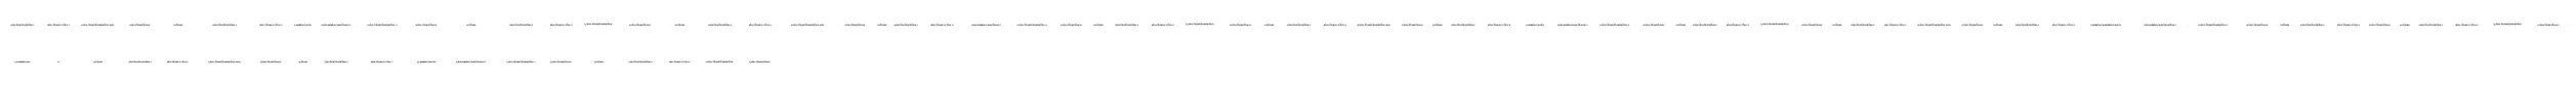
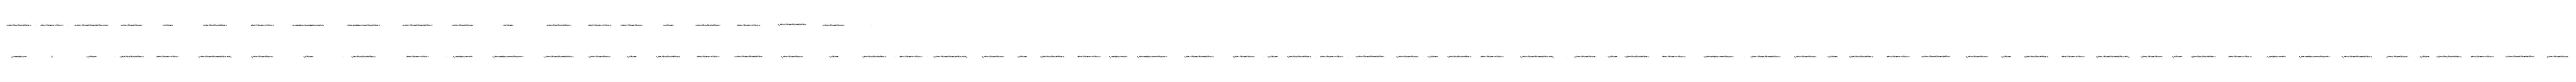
  digraph {
    rankdir=LR
    node [color=darkgreen shape=house]
    edge [arrowhead=normal color=red]
    n1 [color=brown label="r5 := @this: compiler.escapeAnalysis.cr6716641.Tester"]
    "r54 = \"[\n\"" [color=purple]
    "$r0 = new java.lang.StringBuilder" [shape=circle]
    "$r1 = staticinvoke <java.lang.String: java.lang.String valueOf(java.lang.Object)>(r54)" [shape=circle]
    "specialinvoke $r0.<java.lang.StringBuilder: void <init>(java.lang.String)>($r1)" [color=brown]
    "$r2 = virtualinvoke $r0.<java.lang.StringBuilder: java.lang.StringBuilder append(java.lang.String)>(\"Tester.var_29 = \")"
    "r55 = virtualinvoke $r2.<java.lang.StringBuilder: java.lang.String toString()>()"
    "$r3 = new java.lang.StringBuilder" [color=purple]
    "$r4 = staticinvoke <java.lang.String: java.lang.String valueOf(java.lang.Object)>(r55)" [color=purple]
    "specialinvoke $r3.<java.lang.StringBuilder: void <init>(java.lang.String)>($r4)" [shape=circle]
    "$d0 = r5.<compiler.escapeAnalysis.cr6716441.Tester: double var_29>"
    "$r6 = staticinvoke <compiler.escapeAnalysis.cr6716441.Tester$Printer: java.lang.String print(double)>($d0)"
    "$r7 = virtualinvoke $r3.<java.lang.StringBuilder: java.lang.StringBuilder append(java.lang.String)>($r6)"
    "r56 = virtualinvoke $r7.<java.lang.StringBuilder: java.lang.String toString()>()" [shape=circle]
    "$r8 = new java.lang.StringBuilder" [color=purple shape=circle]
    "$r9 = staticinvoke <java.lang.String: java.lang.String valueOf(java.lang.Object)>(r56)"
    "specialinvoke $r8.<java.lang.StringBuilder: void <init>(java.lang.String)>($r9)" [color=brown]
    "$r10 = virtualinvoke $r8.<java.lang.StringBuilder: java.lang.StringBuilder append(java.lang.String)>(\"\n\")" [color=brown shape=circle]
    "r57 = virtualinvoke $r10.<java.lang.StringBuilder: java.lang.String toString()>()"
+   "$r11 = new java.lang.StringBuilder" [color=purple shape=circle]
    "$r12 = staticinvoke <java.lang.String: java.lang.String valueOf(java.lang.Object)>(r57)" [color=purple]
    "specialinvoke $r11.<java.lang.StringBuilder: void <init>(java.lang.String)>($r12)" [color=brown shape=circle]
    "$r13 = virtualinvoke $r11.<java.lang.StringBuilder: java.lang.StringBuilder append(java.lang.String)>(\"Tester.var_30 = \")" [shape=circle]
    "r58 = virtualinvoke $r13.<java.lang.StringBuilder: java.lang.String toString()>()" [color=purple]
    "$r14 = new java.lang.StringBuilder"
    "$r15 = staticinvoke <java.lang.String: java.lang.String valueOf(java.lang.Object)>(r58)" [color=brown]
    "specialinvoke $r14.<java.lang.StringBuilder: void <init>(java.lang.String)>($r15)" [shape=circle]
    "$b0 = <compiler.escapeAnalysis.cr6716441.Tester: byte var_30>" [color=purple shape=circle]
    "$r16 = staticinvoke <compiler.escapeAnalysis.cr6716441.Tester$Printer: java.lang.String print(byte)>($b0)" [color=brown shape=circle]
    "$r17 = virtualinvoke $r14.<java.lang.StringBuilder: java.lang.StringBuilder append(java.lang.String)>($r16)" [color=purple]
    "r59 = virtualinvoke $r17.<java.lang.StringBuilder: java.lang.String toString()>()" [color=purple]
    "$r18 = new java.lang.StringBuilder" [color=brown]
    "$r19 = staticinvoke <java.lang.String: java.lang.String valueOf(java.lang.Object)>(r59)" [color=purple shape=circle]
    "specialinvoke $r18.<java.lang.StringBuilder: void <init>(java.lang.String)>($r19)" [color=purple shape=circle]
    "$r20 = virtualinvoke $r18.<java.lang.StringBuilder: java.lang.StringBuilder append(java.lang.String)>(\"\n\")" [shape=circle]
    "r60 = virtualinvoke $r20.<java.lang.StringBuilder: java.lang.String toString()>()" [color=purple shape=circle]
    "$r21 = new java.lang.StringBuilder" [color=brown]
    "$r22 = staticinvoke <java.lang.String: java.lang.String valueOf(java.lang.Object)>(r60)" [color=brown shape=circle]
    "specialinvoke $r21.<java.lang.StringBuilder: void <init>(java.lang.String)>($r22)" [shape=circle]
    "$r23 = virtualinvoke $r21.<java.lang.StringBuilder: java.lang.StringBuilder append(java.lang.String)>(\"Tester.var_32 = \")"
    "r61 = virtualinvoke $r23.<java.lang.StringBuilder: java.lang.String toString()>()" [color=purple]
    "$r24 = new java.lang.StringBuilder" [shape=circle]
    "$r25 = staticinvoke <java.lang.String: java.lang.String valueOf(java.lang.Object)>(r61)" [color=brown shape=circle]
    "specialinvoke $r24.<java.lang.StringBuilder: void <init>(java.lang.String)>($r25)" [color=purple]
    "$r26 = staticinvoke <compiler.escapeAnalysis.cr6716441.Tester$Printer: java.lang.String print(byte)>(48)" [color=purple]
    "$r27 = virtualinvoke $r24.<java.lang.StringBuilder: java.lang.StringBuilder append(java.lang.String)>($r26)" [color=brown shape=circle]
    "r62 = virtualinvoke $r27.<java.lang.StringBuilder: java.lang.String toString()>()"
    "$r28 = new java.lang.StringBuilder" [color=brown shape=circle]
    "$r29 = staticinvoke <java.lang.String: java.lang.String valueOf(java.lang.Object)>(r62)" [color=brown]
    "specialinvoke $r28.<java.lang.StringBuilder: void <init>(java.lang.String)>($r29)" [shape=circle]
    "$r30 = virtualinvoke $r28.<java.lang.StringBuilder: java.lang.StringBuilder append(java.lang.String)>(\"\n\")" [shape=circle]
    "r63 = virtualinvoke $r30.<java.lang.StringBuilder: java.lang.String toString()>()" [color=purple]
    "$r31 = new java.lang.StringBuilder" [color=purple]
    "$r32 = staticinvoke <java.lang.String: java.lang.String valueOf(java.lang.Object)>(r63)"
    "specialinvoke $r31.<java.lang.StringBuilder: void <init>(java.lang.String)>($r32)" [shape=circle]
    "$r33 = virtualinvoke $r31.<java.lang.StringBuilder: java.lang.StringBuilder append(java.lang.String)>(\"Tester.var_31 = \")" [shape=circle]
    "r64 = virtualinvoke $r33.<java.lang.StringBuilder: java.lang.String toString()>()" [color=brown shape=circle]
    "$r34 = new java.lang.StringBuilder"
    "$r35 = staticinvoke <java.lang.String: java.lang.String valueOf(java.lang.Object)>(r64)" [color=purple shape=circle]
    "specialinvoke $r34.<java.lang.StringBuilder: void <init>(java.lang.String)>($r35)" [color=brown]
    "$z0 = <compiler.escapeAnalysis.cr6716441.Tester: boolean var_31>" [color=brown]
    "$r36 = staticinvoke <compiler.escapeAnalysis.cr6716441.Tester$Printer: java.lang.String print(boolean)>($z0)" [shape=circle]
    "$r37 = virtualinvoke $r34.<java.lang.StringBuilder: java.lang.StringBuilder append(java.lang.String)>($r36)" [color=brown shape=circle]
    "r65 = virtualinvoke $r37.<java.lang.StringBuilder: java.lang.String toString()>()" [color=brown]
    "$r38 = new java.lang.StringBuilder" [color=purple shape=circle]
    "$r39 = staticinvoke <java.lang.String: java.lang.String valueOf(java.lang.Object)>(r65)" [color=purple shape=circle]
    "specialinvoke $r38.<java.lang.StringBuilder: void <init>(java.lang.String)>($r39)" [color=brown shape=circle]
    "$r40 = virtualinvoke $r38.<java.lang.StringBuilder: java.lang.StringBuilder append(java.lang.String)>(\"\n\")" [color=purple shape=circle]
    "r66 = virtualinvoke $r40.<java.lang.StringBuilder: java.lang.String toString()>()" [color=brown shape=circle]
-   "$r41 = new java.lang.StringBuilder"
    "$r42 = staticinvoke <java.lang.String: java.lang.String valueOf(java.lang.Object)>(r66)" [color=purple shape=circle]
    "specialinvoke $r41.<java.lang.StringBuilder: void <init>(java.lang.String)>($r42)" [color=purple shape=circle]
    "$r43 = virtualinvoke $r41.<java.lang.StringBuilder: java.lang.StringBuilder append(java.lang.String)>(\"Tester.var_28 = \")" [shape=circle]
    "r67 = virtualinvoke $r43.<java.lang.StringBuilder: java.lang.String toString()>()" [shape=circle]
    "$r44 = new java.lang.StringBuilder" [color=purple]
    "$r45 = staticinvoke <java.lang.String: java.lang.String valueOf(java.lang.Object)>(r67)" [color=purple]
    "specialinvoke $r44.<java.lang.StringBuilder: void <init>(java.lang.String)>($r45)" [color=brown shape=circle]
    "$r46 = <compiler.escapeAnalysis.cr6716441.Tester: compiler.escapeAnalysis.cr6716441.Tester_Class_0 var_28>" [color=purple]
    "$r47 = staticinvoke <compiler.escapeAnalysis.cr6716441.Tester$Printer: java.lang.String print(java.lang.Object)>($r46)"
    "$r48 = virtualinvoke $r44.<java.lang.StringBuilder: java.lang.StringBuilder append(java.lang.String)>($r47)" [color=purple]
    "r68 = virtualinvoke $r48.<java.lang.StringBuilder: java.lang.String toString()>()" [color=brown]
    "$r49 = new java.lang.StringBuilder" [color=purple shape=circle]
    "$r50 = staticinvoke <java.lang.String: java.lang.String valueOf(java.lang.Object)>(r68)" [color=purple]
    "specialinvoke $r49.<java.lang.StringBuilder: void <init>(java.lang.String)>($r50)" [shape=circle]
    "r69 = virtualinvoke $r49.<java.lang.StringBuilder: java.lang.String toString()>()" [shape=circle]
    "$r51 = new java.lang.StringBuilder" [color=purple]
    "$r52 = staticinvoke <java.lang.String: java.lang.String valueOf(java.lang.Object)>(r69)" [shape=circle]
    "specialinvoke $r51.<java.lang.StringBuilder: void <init>(java.lang.String)>($r52)"
    "$r53 = virtualinvoke $r51.<java.lang.StringBuilder: java.lang.StringBuilder append(java.lang.String)>(\"\n]\")" [shape=circle]
    "r70 = virtualinvoke $r53.<java.lang.StringBuilder: java.lang.String toString()>()"
    "return r70" [color=purple]
    n1 -> "r54 = \"[\n\"" [arrowhead=box color=purple]
    "r54 = \"[\n\"" -> "$r0 = new java.lang.StringBuilder" [arrowhead=onormal]
    "$r0 = new java.lang.StringBuilder" -> "$r1 = staticinvoke <java.lang.String: java.lang.String valueOf(java.lang.Object)>(r54)" [arrowhead=box color=blue]
    "$r1 = staticinvoke <java.lang.String: java.lang.String valueOf(java.lang.Object)>(r54)" -> "specialinvoke $r0.<java.lang.StringBuilder: void <init>(java.lang.String)>($r1)" [arrowhead=box]
    "specialinvoke $r0.<java.lang.StringBuilder: void <init>(java.lang.String)>($r1)" -> "$r2 = virtualinvoke $r0.<java.lang.StringBuilder: java.lang.StringBuilder append(java.lang.String)>(\"Tester.var_29 = \")" [arrowhead=onormal color=blue]
    "$r2 = virtualinvoke $r0.<java.lang.StringBuilder: java.lang.StringBuilder append(java.lang.String)>(\"Tester.var_29 = \")" -> "r55 = virtualinvoke $r2.<java.lang.StringBuilder: java.lang.String toString()>()" [arrowhead=onormal color=brown]
    "r55 = virtualinvoke $r2.<java.lang.StringBuilder: java.lang.String toString()>()" -> "$r3 = new java.lang.StringBuilder" [color=brown]
    "$r3 = new java.lang.StringBuilder" -> "$r4 = staticinvoke <java.lang.String: java.lang.String valueOf(java.lang.Object)>(r55)" [arrowhead=box color=blue]
    "$r4 = staticinvoke <java.lang.String: java.lang.String valueOf(java.lang.Object)>(r55)" -> "specialinvoke $r3.<java.lang.StringBuilder: void <init>(java.lang.String)>($r4)" [color=purple]
    "specialinvoke $r3.<java.lang.StringBuilder: void <init>(java.lang.String)>($r4)" -> "$d0 = r5.<compiler.escapeAnalysis.cr6716441.Tester: double var_29>" [arrowhead=box color=blue]
    "$d0 = r5.<compiler.escapeAnalysis.cr6716441.Tester: double var_29>" -> "$r6 = staticinvoke <compiler.escapeAnalysis.cr6716441.Tester$Printer: java.lang.String print(double)>($d0)" [color=brown]
    "$r6 = staticinvoke <compiler.escapeAnalysis.cr6716441.Tester$Printer: java.lang.String print(double)>($d0)" -> "$r7 = virtualinvoke $r3.<java.lang.StringBuilder: java.lang.StringBuilder append(java.lang.String)>($r6)" [arrowhead=onormal color=brown]
    "$r7 = virtualinvoke $r3.<java.lang.StringBuilder: java.lang.StringBuilder append(java.lang.String)>($r6)" -> "r56 = virtualinvoke $r7.<java.lang.StringBuilder: java.lang.String toString()>()" [arrowhead=onormal color=brown]
    "r56 = virtualinvoke $r7.<java.lang.StringBuilder: java.lang.String toString()>()" -> "$r8 = new java.lang.StringBuilder" [arrowhead=box]
    "$r8 = new java.lang.StringBuilder" -> "$r9 = staticinvoke <java.lang.String: java.lang.String valueOf(java.lang.Object)>(r56)" [color=brown]
    "$r9 = staticinvoke <java.lang.String: java.lang.String valueOf(java.lang.Object)>(r56)" -> "specialinvoke $r8.<java.lang.StringBuilder: void <init>(java.lang.String)>($r9)" [color=brown]
    "specialinvoke $r8.<java.lang.StringBuilder: void <init>(java.lang.String)>($r9)" -> "$r10 = virtualinvoke $r8.<java.lang.StringBuilder: java.lang.StringBuilder append(java.lang.String)>(\"\n\")" [arrowhead=box color=purple]
    "$r10 = virtualinvoke $r8.<java.lang.StringBuilder: java.lang.StringBuilder append(java.lang.String)>(\"\n\")" -> "r57 = virtualinvoke $r10.<java.lang.StringBuilder: java.lang.String toString()>()"
+   "r57 = virtualinvoke $r10.<java.lang.StringBuilder: java.lang.String toString()>()" -> "$r11 = new java.lang.StringBuilder" [color=blue]
+   "$r11 = new java.lang.StringBuilder" -> "$r12 = staticinvoke <java.lang.String: java.lang.String valueOf(java.lang.Object)>(r57)" [color=blue]
    "$r12 = staticinvoke <java.lang.String: java.lang.String valueOf(java.lang.Object)>(r57)" -> "specialinvoke $r11.<java.lang.StringBuilder: void <init>(java.lang.String)>($r12)" [arrowhead=box color=blue]
    "specialinvoke $r11.<java.lang.StringBuilder: void <init>(java.lang.String)>($r12)" -> "$r13 = virtualinvoke $r11.<java.lang.StringBuilder: java.lang.StringBuilder append(java.lang.String)>(\"Tester.var_30 = \")" [color=blue]
    "$r13 = virtualinvoke $r11.<java.lang.StringBuilder: java.lang.StringBuilder append(java.lang.String)>(\"Tester.var_30 = \")" -> "r58 = virtualinvoke $r13.<java.lang.StringBuilder: java.lang.String toString()>()" [color=brown]
    "r58 = virtualinvoke $r13.<java.lang.StringBuilder: java.lang.String toString()>()" -> "$r14 = new java.lang.StringBuilder" [arrowhead=onormal]
    "$r14 = new java.lang.StringBuilder" -> "$r15 = staticinvoke <java.lang.String: java.lang.String valueOf(java.lang.Object)>(r58)"
    "$r15 = staticinvoke <java.lang.String: java.lang.String valueOf(java.lang.Object)>(r58)" -> "specialinvoke $r14.<java.lang.StringBuilder: void <init>(java.lang.String)>($r15)" [arrowhead=box color=brown]
    "specialinvoke $r14.<java.lang.StringBuilder: void <init>(java.lang.String)>($r15)" -> "$b0 = <compiler.escapeAnalysis.cr6716441.Tester: byte var_30>" [arrowhead=box]
    "$b0 = <compiler.escapeAnalysis.cr6716441.Tester: byte var_30>" -> "$r16 = staticinvoke <compiler.escapeAnalysis.cr6716441.Tester$Printer: java.lang.String print(byte)>($b0)"
    "$r16 = staticinvoke <compiler.escapeAnalysis.cr6716441.Tester$Printer: java.lang.String print(byte)>($b0)" -> "$r17 = virtualinvoke $r14.<java.lang.StringBuilder: java.lang.StringBuilder append(java.lang.String)>($r16)" [arrowhead=box color=purple]
    "$r17 = virtualinvoke $r14.<java.lang.StringBuilder: java.lang.StringBuilder append(java.lang.String)>($r16)" -> "r59 = virtualinvoke $r17.<java.lang.StringBuilder: java.lang.String toString()>()" [color=purple]
    "r59 = virtualinvoke $r17.<java.lang.StringBuilder: java.lang.String toString()>()" -> "$r18 = new java.lang.StringBuilder" [arrowhead=box]
    "$r18 = new java.lang.StringBuilder" -> "$r19 = staticinvoke <java.lang.String: java.lang.String valueOf(java.lang.Object)>(r59)" [arrowhead=box]
    "$r19 = staticinvoke <java.lang.String: java.lang.String valueOf(java.lang.Object)>(r59)" -> "specialinvoke $r18.<java.lang.StringBuilder: void <init>(java.lang.String)>($r19)" [arrowhead=box color=blue]
    "specialinvoke $r18.<java.lang.StringBuilder: void <init>(java.lang.String)>($r19)" -> "$r20 = virtualinvoke $r18.<java.lang.StringBuilder: java.lang.StringBuilder append(java.lang.String)>(\"\n\")" [arrowhead=box color=brown]
    "$r20 = virtualinvoke $r18.<java.lang.StringBuilder: java.lang.StringBuilder append(java.lang.String)>(\"\n\")" -> "r60 = virtualinvoke $r20.<java.lang.StringBuilder: java.lang.String toString()>()" [arrowhead=onormal]
    "r60 = virtualinvoke $r20.<java.lang.StringBuilder: java.lang.String toString()>()" -> "$r21 = new java.lang.StringBuilder" [arrowhead=box color=purple]
    "$r21 = new java.lang.StringBuilder" -> "$r22 = staticinvoke <java.lang.String: java.lang.String valueOf(java.lang.Object)>(r60)" [arrowhead=onormal color=purple]
    "$r22 = staticinvoke <java.lang.String: java.lang.String valueOf(java.lang.Object)>(r60)" -> "specialinvoke $r21.<java.lang.StringBuilder: void <init>(java.lang.String)>($r22)" [arrowhead=box color=purple]
    "specialinvoke $r21.<java.lang.StringBuilder: void <init>(java.lang.String)>($r22)" -> "$r23 = virtualinvoke $r21.<java.lang.StringBuilder: java.lang.StringBuilder append(java.lang.String)>(\"Tester.var_32 = \")" [arrowhead=onormal color=blue]
    "$r23 = virtualinvoke $r21.<java.lang.StringBuilder: java.lang.StringBuilder append(java.lang.String)>(\"Tester.var_32 = \")" -> "r61 = virtualinvoke $r23.<java.lang.StringBuilder: java.lang.String toString()>()" [arrowhead=box color=purple]
    "r61 = virtualinvoke $r23.<java.lang.StringBuilder: java.lang.String toString()>()" -> "$r24 = new java.lang.StringBuilder" [arrowhead=box color=purple]
    "$r24 = new java.lang.StringBuilder" -> "$r25 = staticinvoke <java.lang.String: java.lang.String valueOf(java.lang.Object)>(r61)" [color=purple]
    "$r25 = staticinvoke <java.lang.String: java.lang.String valueOf(java.lang.Object)>(r61)" -> "specialinvoke $r24.<java.lang.StringBuilder: void <init>(java.lang.String)>($r25)" [arrowhead=onormal]
    "specialinvoke $r24.<java.lang.StringBuilder: void <init>(java.lang.String)>($r25)" -> "$r26 = staticinvoke <compiler.escapeAnalysis.cr6716441.Tester$Printer: java.lang.String print(byte)>(48)" [color=purple]
    "$r26 = staticinvoke <compiler.escapeAnalysis.cr6716441.Tester$Printer: java.lang.String print(byte)>(48)" -> "$r27 = virtualinvoke $r24.<java.lang.StringBuilder: java.lang.StringBuilder append(java.lang.String)>($r26)" [arrowhead=box]
    "$r27 = virtualinvoke $r24.<java.lang.StringBuilder: java.lang.StringBuilder append(java.lang.String)>($r26)" -> "r62 = virtualinvoke $r27.<java.lang.StringBuilder: java.lang.String toString()>()" [arrowhead=onormal]
    "r62 = virtualinvoke $r27.<java.lang.StringBuilder: java.lang.String toString()>()" -> "$r28 = new java.lang.StringBuilder" [color=blue]
    "$r28 = new java.lang.StringBuilder" -> "$r29 = staticinvoke <java.lang.String: java.lang.String valueOf(java.lang.Object)>(r62)" [arrowhead=onormal]
    "$r29 = staticinvoke <java.lang.String: java.lang.String valueOf(java.lang.Object)>(r62)" -> "specialinvoke $r28.<java.lang.StringBuilder: void <init>(java.lang.String)>($r29)" [color=brown]
    "specialinvoke $r28.<java.lang.StringBuilder: void <init>(java.lang.String)>($r29)" -> "$r30 = virtualinvoke $r28.<java.lang.StringBuilder: java.lang.StringBuilder append(java.lang.String)>(\"\n\")" [arrowhead=onormal color=purple]
    "$r30 = virtualinvoke $r28.<java.lang.StringBuilder: java.lang.StringBuilder append(java.lang.String)>(\"\n\")" -> "r63 = virtualinvoke $r30.<java.lang.StringBuilder: java.lang.String toString()>()" [color=brown]
    "r63 = virtualinvoke $r30.<java.lang.StringBuilder: java.lang.String toString()>()" -> "$r31 = new java.lang.StringBuilder" [arrowhead=box color=purple]
    "$r31 = new java.lang.StringBuilder" -> "$r32 = staticinvoke <java.lang.String: java.lang.String valueOf(java.lang.Object)>(r63)" [arrowhead=onormal color=blue]
    "$r32 = staticinvoke <java.lang.String: java.lang.String valueOf(java.lang.Object)>(r63)" -> "specialinvoke $r31.<java.lang.StringBuilder: void <init>(java.lang.String)>($r32)" [arrowhead=onormal]
    "specialinvoke $r31.<java.lang.StringBuilder: void <init>(java.lang.String)>($r32)" -> "$r33 = virtualinvoke $r31.<java.lang.StringBuilder: java.lang.StringBuilder append(java.lang.String)>(\"Tester.var_31 = \")"
    "$r33 = virtualinvoke $r31.<java.lang.StringBuilder: java.lang.StringBuilder append(java.lang.String)>(\"Tester.var_31 = \")" -> "r64 = virtualinvoke $r33.<java.lang.StringBuilder: java.lang.String toString()>()" [arrowhead=onormal color=purple]
    "r64 = virtualinvoke $r33.<java.lang.StringBuilder: java.lang.String toString()>()" -> "$r34 = new java.lang.StringBuilder" [arrowhead=box]
    "$r34 = new java.lang.StringBuilder" -> "$r35 = staticinvoke <java.lang.String: java.lang.String valueOf(java.lang.Object)>(r64)" [color=purple]
    "$r35 = staticinvoke <java.lang.String: java.lang.String valueOf(java.lang.Object)>(r64)" -> "specialinvoke $r34.<java.lang.StringBuilder: void <init>(java.lang.String)>($r35)" [color=blue]
    "specialinvoke $r34.<java.lang.StringBuilder: void <init>(java.lang.String)>($r35)" -> "$z0 = <compiler.escapeAnalysis.cr6716441.Tester: boolean var_31>" [arrowhead=onormal color=purple]
    "$z0 = <compiler.escapeAnalysis.cr6716441.Tester: boolean var_31>" -> "$r36 = staticinvoke <compiler.escapeAnalysis.cr6716441.Tester$Printer: java.lang.String print(boolean)>($z0)" [color=blue]
    "$r36 = staticinvoke <compiler.escapeAnalysis.cr6716441.Tester$Printer: java.lang.String print(boolean)>($z0)" -> "$r37 = virtualinvoke $r34.<java.lang.StringBuilder: java.lang.StringBuilder append(java.lang.String)>($r36)" [color=blue]
    "$r37 = virtualinvoke $r34.<java.lang.StringBuilder: java.lang.StringBuilder append(java.lang.String)>($r36)" -> "r65 = virtualinvoke $r37.<java.lang.StringBuilder: java.lang.String toString()>()" [arrowhead=box color=purple]
    "r65 = virtualinvoke $r37.<java.lang.StringBuilder: java.lang.String toString()>()" -> "$r38 = new java.lang.StringBuilder" [arrowhead=box color=blue]
    "$r38 = new java.lang.StringBuilder" -> "$r39 = staticinvoke <java.lang.String: java.lang.String valueOf(java.lang.Object)>(r65)" [arrowhead=onormal]
    "$r39 = staticinvoke <java.lang.String: java.lang.String valueOf(java.lang.Object)>(r65)" -> "specialinvoke $r38.<java.lang.StringBuilder: void <init>(java.lang.String)>($r39)" [color=purple]
    "specialinvoke $r38.<java.lang.StringBuilder: void <init>(java.lang.String)>($r39)" -> "$r40 = virtualinvoke $r38.<java.lang.StringBuilder: java.lang.StringBuilder append(java.lang.String)>(\"\n\")" [color=brown]
    "$r40 = virtualinvoke $r38.<java.lang.StringBuilder: java.lang.StringBuilder append(java.lang.String)>(\"\n\")" -> "r66 = virtualinvoke $r40.<java.lang.StringBuilder: java.lang.String toString()>()" [arrowhead=box color=purple]
-   "r66 = virtualinvoke $r40.<java.lang.StringBuilder: java.lang.String toString()>()" -> "$r41 = new java.lang.StringBuilder" [arrowhead=onormal]
-   "$r41 = new java.lang.StringBuilder" -> "$r42 = staticinvoke <java.lang.String: java.lang.String valueOf(java.lang.Object)>(r66)" [arrowhead=onormal color=brown]
    "$r42 = staticinvoke <java.lang.String: java.lang.String valueOf(java.lang.Object)>(r66)" -> "specialinvoke $r41.<java.lang.StringBuilder: void <init>(java.lang.String)>($r42)" [arrowhead=box color=brown]
    "specialinvoke $r41.<java.lang.StringBuilder: void <init>(java.lang.String)>($r42)" -> "$r43 = virtualinvoke $r41.<java.lang.StringBuilder: java.lang.StringBuilder append(java.lang.String)>(\"Tester.var_28 = \")" [arrowhead=box color=purple]
    "$r43 = virtualinvoke $r41.<java.lang.StringBuilder: java.lang.StringBuilder append(java.lang.String)>(\"Tester.var_28 = \")" -> "r67 = virtualinvoke $r43.<java.lang.StringBuilder: java.lang.String toString()>()" [color=purple]
    "r67 = virtualinvoke $r43.<java.lang.StringBuilder: java.lang.String toString()>()" -> "$r44 = new java.lang.StringBuilder"
    "$r44 = new java.lang.StringBuilder" -> "$r45 = staticinvoke <java.lang.String: java.lang.String valueOf(java.lang.Object)>(r67)" [color=blue]
    "$r45 = staticinvoke <java.lang.String: java.lang.String valueOf(java.lang.Object)>(r67)" -> "specialinvoke $r44.<java.lang.StringBuilder: void <init>(java.lang.String)>($r45)" [color=brown]
    "specialinvoke $r44.<java.lang.StringBuilder: void <init>(java.lang.String)>($r45)" -> "$r46 = <compiler.escapeAnalysis.cr6716441.Tester: compiler.escapeAnalysis.cr6716441.Tester_Class_0 var_28>" [arrowhead=onormal color=blue]
    "$r46 = <compiler.escapeAnalysis.cr6716441.Tester: compiler.escapeAnalysis.cr6716441.Tester_Class_0 var_28>" -> "$r47 = staticinvoke <compiler.escapeAnalysis.cr6716441.Tester$Printer: java.lang.String print(java.lang.Object)>($r46)" [color=brown]
    "$r47 = staticinvoke <compiler.escapeAnalysis.cr6716441.Tester$Printer: java.lang.String print(java.lang.Object)>($r46)" -> "$r48 = virtualinvoke $r44.<java.lang.StringBuilder: java.lang.StringBuilder append(java.lang.String)>($r47)" [arrowhead=box]
    "$r48 = virtualinvoke $r44.<java.lang.StringBuilder: java.lang.StringBuilder append(java.lang.String)>($r47)" -> "r68 = virtualinvoke $r48.<java.lang.StringBuilder: java.lang.String toString()>()" [color=purple]
    "r68 = virtualinvoke $r48.<java.lang.StringBuilder: java.lang.String toString()>()" -> "$r49 = new java.lang.StringBuilder" [arrowhead=box color=blue]
    "$r49 = new java.lang.StringBuilder" -> "$r50 = staticinvoke <java.lang.String: java.lang.String valueOf(java.lang.Object)>(r68)"
    "$r50 = staticinvoke <java.lang.String: java.lang.String valueOf(java.lang.Object)>(r68)" -> "specialinvoke $r49.<java.lang.StringBuilder: void <init>(java.lang.String)>($r50)" [arrowhead=onormal color=brown]
    "specialinvoke $r49.<java.lang.StringBuilder: void <init>(java.lang.String)>($r50)" -> "r69 = virtualinvoke $r49.<java.lang.StringBuilder: java.lang.String toString()>()"
    "r69 = virtualinvoke $r49.<java.lang.StringBuilder: java.lang.String toString()>()" -> "$r51 = new java.lang.StringBuilder" [color=purple]
    "$r51 = new java.lang.StringBuilder" -> "$r52 = staticinvoke <java.lang.String: java.lang.String valueOf(java.lang.Object)>(r69)" [color=blue]
    "$r52 = staticinvoke <java.lang.String: java.lang.String valueOf(java.lang.Object)>(r69)" -> "specialinvoke $r51.<java.lang.StringBuilder: void <init>(java.lang.String)>($r52)" [arrowhead=onormal color=brown]
    "specialinvoke $r51.<java.lang.StringBuilder: void <init>(java.lang.String)>($r52)" -> "$r53 = virtualinvoke $r51.<java.lang.StringBuilder: java.lang.StringBuilder append(java.lang.String)>(\"\n]\")"
    "$r53 = virtualinvoke $r51.<java.lang.StringBuilder: java.lang.StringBuilder append(java.lang.String)>(\"\n]\")" -> "r70 = virtualinvoke $r53.<java.lang.StringBuilder: java.lang.String toString()>()" [arrowhead=onormal color=blue]
    "r70 = virtualinvoke $r53.<java.lang.StringBuilder: java.lang.String toString()>()" -> "return r70" [arrowhead=box color=blue]
  }
